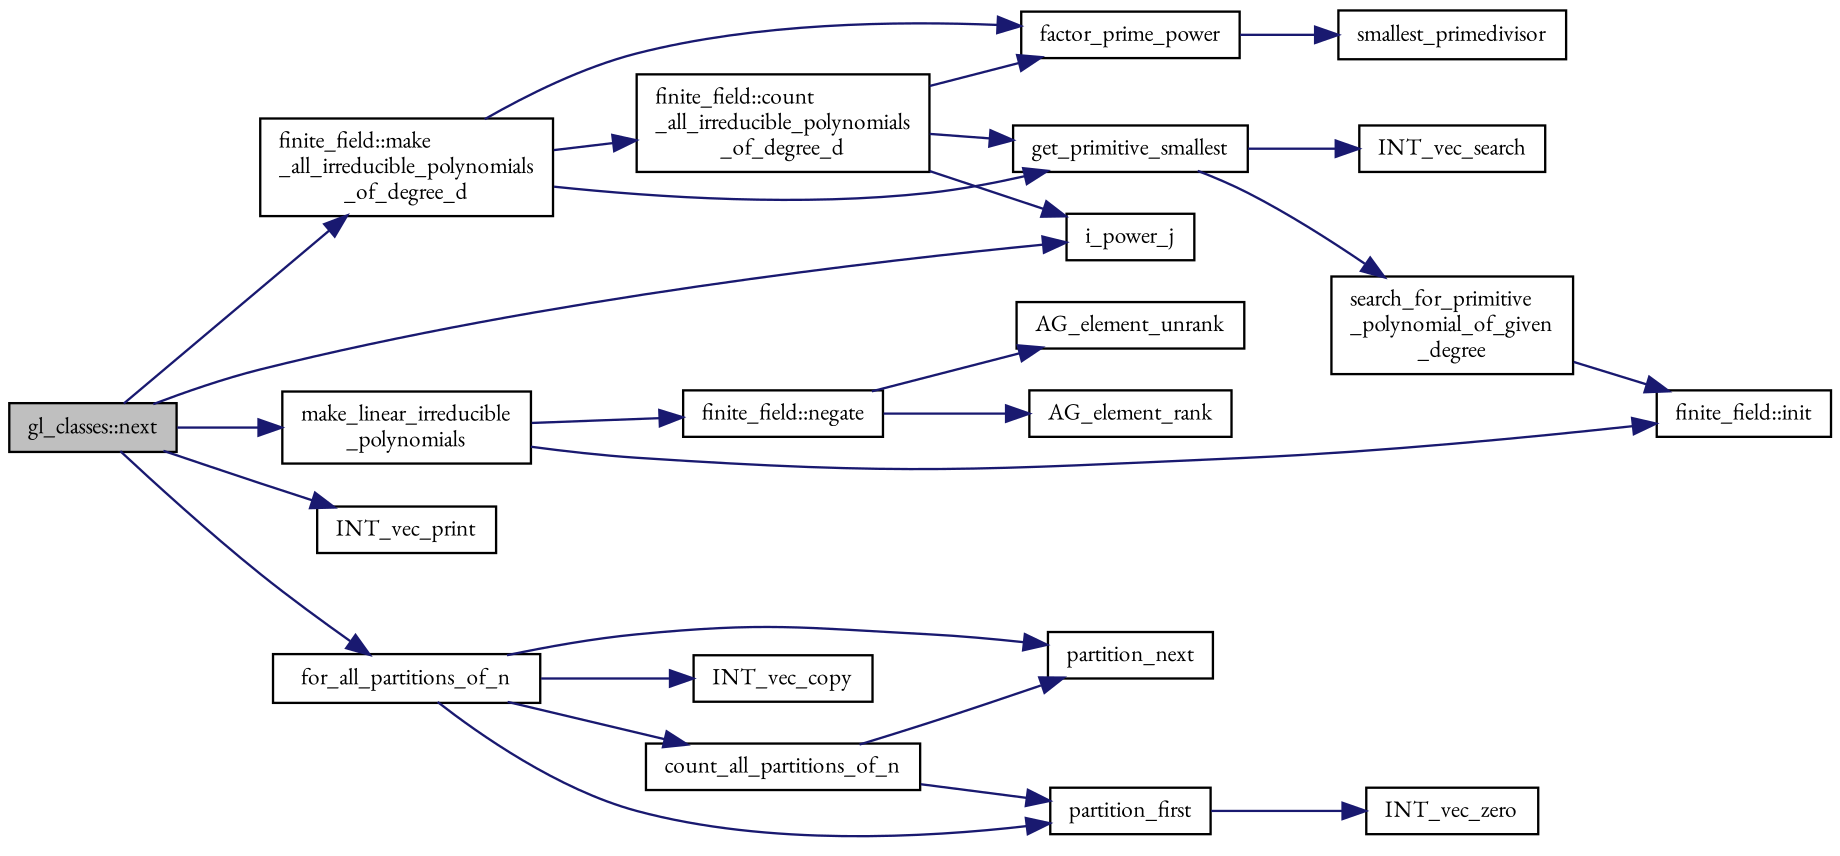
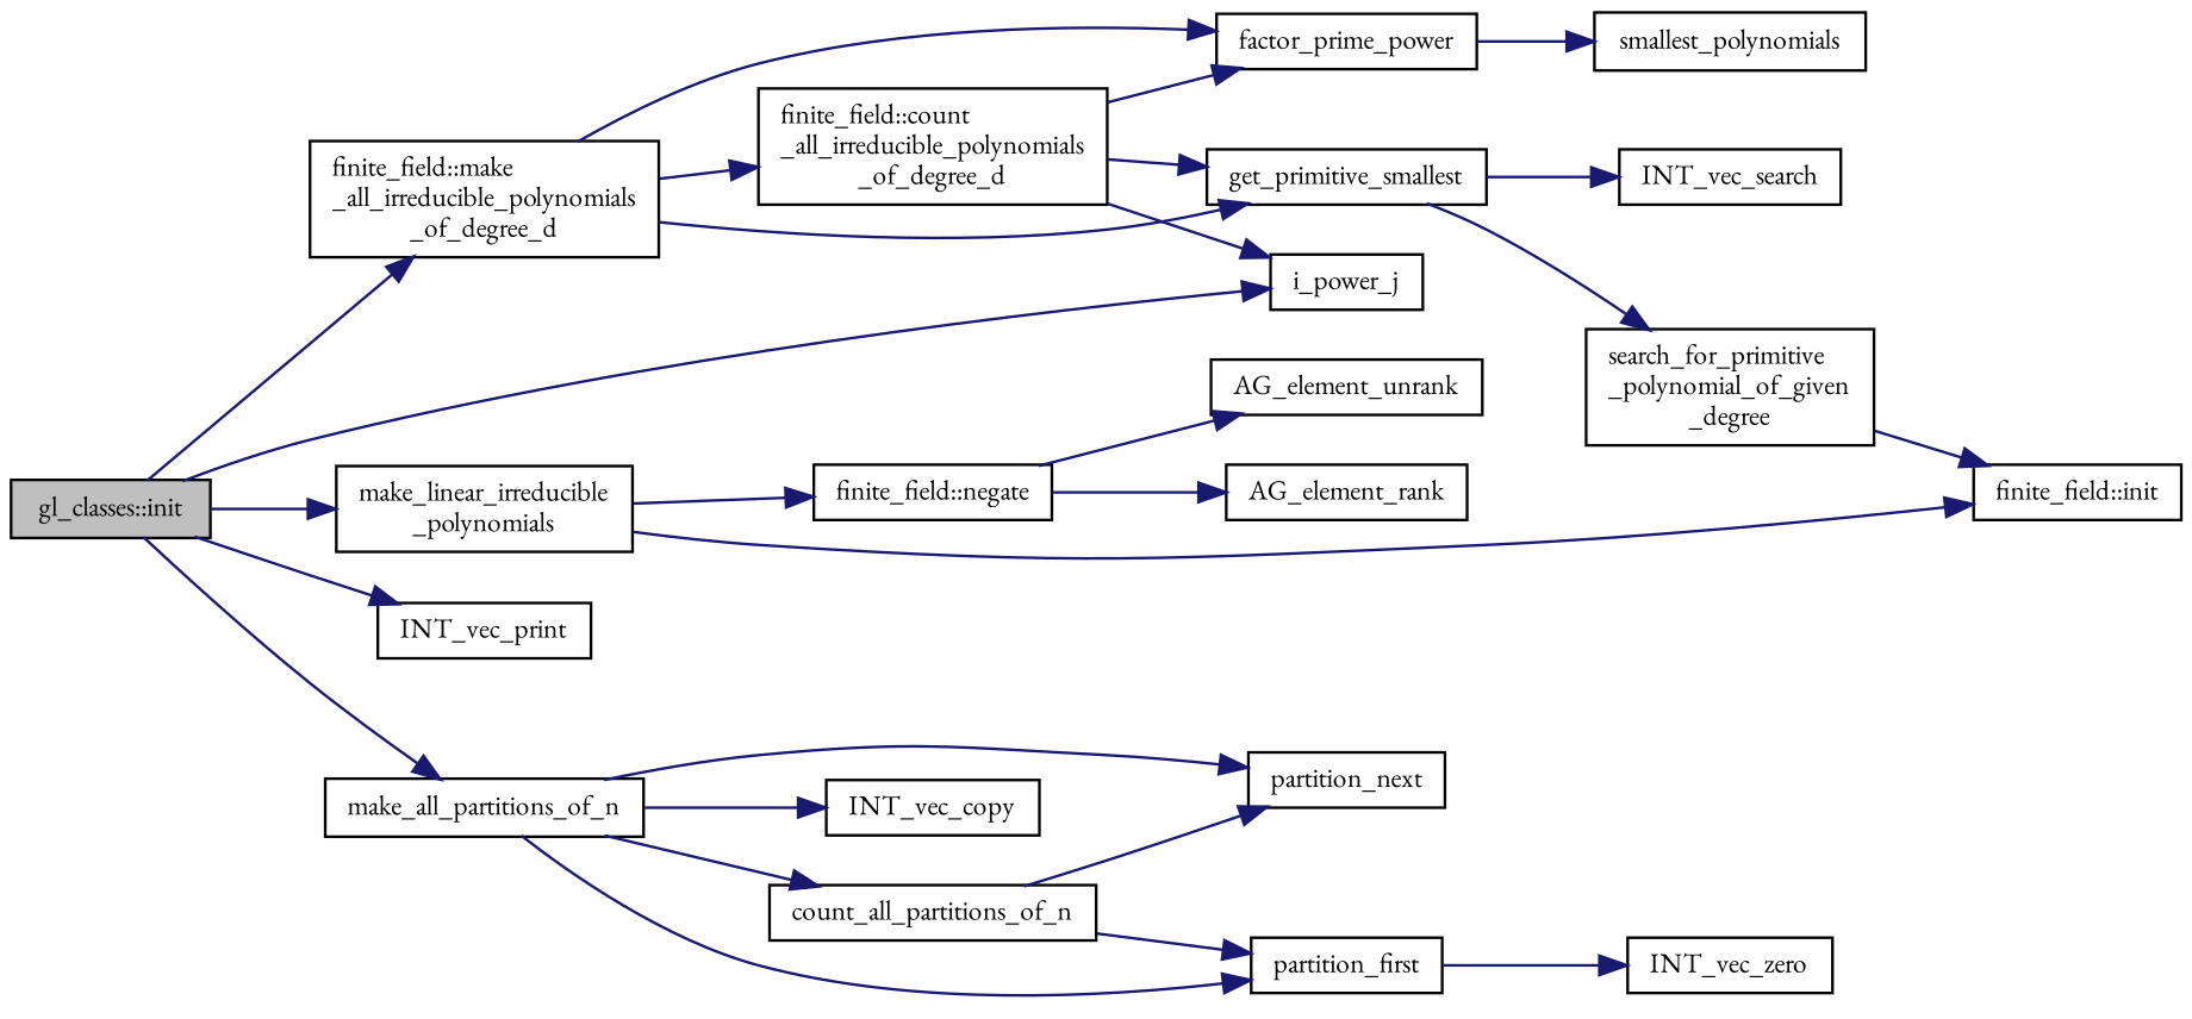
  digraph {
    fontname="EB Garamond"
    rankdir=LR
    node [color=black fillcolor=white fontname="EB Garamond" fontsize=10 shape=record style=filled]
    edge [color=midnightblue fontname="EB Garamond" fontsize=10 labelfontname=Helvetica labelfontsize=10 style=solid]
-   n1 [fillcolor=grey75 fontcolor=black height=0.2 label="gl_classes::next" width=0.4]
+   n1 [fillcolor=grey75 fontcolor=black height=0.2 label="gl_classes::init" width=0.4]
    n2 [height=0.2 label="make_linear_irreducible\l_polynomials" width=0.4]
    n3 [height=0.2 label="finite_field::make\l_all_irreducible_polynomials\l_of_degree_d" width=0.4]
    n4 [height=0.2 label=INT_vec_print width=0.4]
-   n5 [height=0.2 label=for_all_partitions_of_n width=0.4]
+   n5 [height=0.2 label=make_all_partitions_of_n width=0.4]
    n6 [height=0.2 label=i_power_j width=0.4]
    n7 [height=0.2 label="finite_field::init" width=0.4]
    n8 [height=0.2 label="finite_field::negate" width=0.4]
    n9 [height=0.2 label="finite_field::count\l_all_irreducible_polynomials\l_of_degree_d" width=0.4]
    n10 [height=0.2 label=factor_prime_power width=0.4]
    n11 [height=0.2 label=get_primitive_smallest width=0.4]
    n12 [height=0.2 label=count_all_partitions_of_n width=0.4]
    n13 [height=0.2 label=partition_first width=0.4]
    n14 [height=0.2 label=partition_next width=0.4]
    n15 [height=0.2 label=INT_vec_copy width=0.4]
    n16 [height=0.2 label=AG_element_unrank width=0.4]
    n17 [height=0.2 label=AG_element_rank width=0.4]
-   n18 [height=0.2 label=smallest_primedivisor width=0.4]
+   n18 [height=0.2 label=smallest_polynomials width=0.4]
    n19 [height=0.2 label=INT_vec_search width=0.4]
    n20 [height=0.2 label="search_for_primitive\l_polynomial_of_given\l_degree" width=0.4]
    n21 [height=0.2 label=INT_vec_zero width=0.4]
    n1 -> n2
    n1 -> n3
    n1 -> n4
    n1 -> n5
    n1 -> n6
    n2 -> n7
    n2 -> n8
    n3 -> n9
    n3 -> n10
    n3 -> n11
    n5 -> n12
    n5 -> n13
    n5 -> n14
    n5 -> n15
    n8 -> n16
    n8 -> n17
    n9 -> n6
    n9 -> n10
    n9 -> n11
    n10 -> n18
    n11 -> n19
    n11 -> n20
    n12 -> n13
    n12 -> n14
    n13 -> n21
    n20 -> n7
  }
